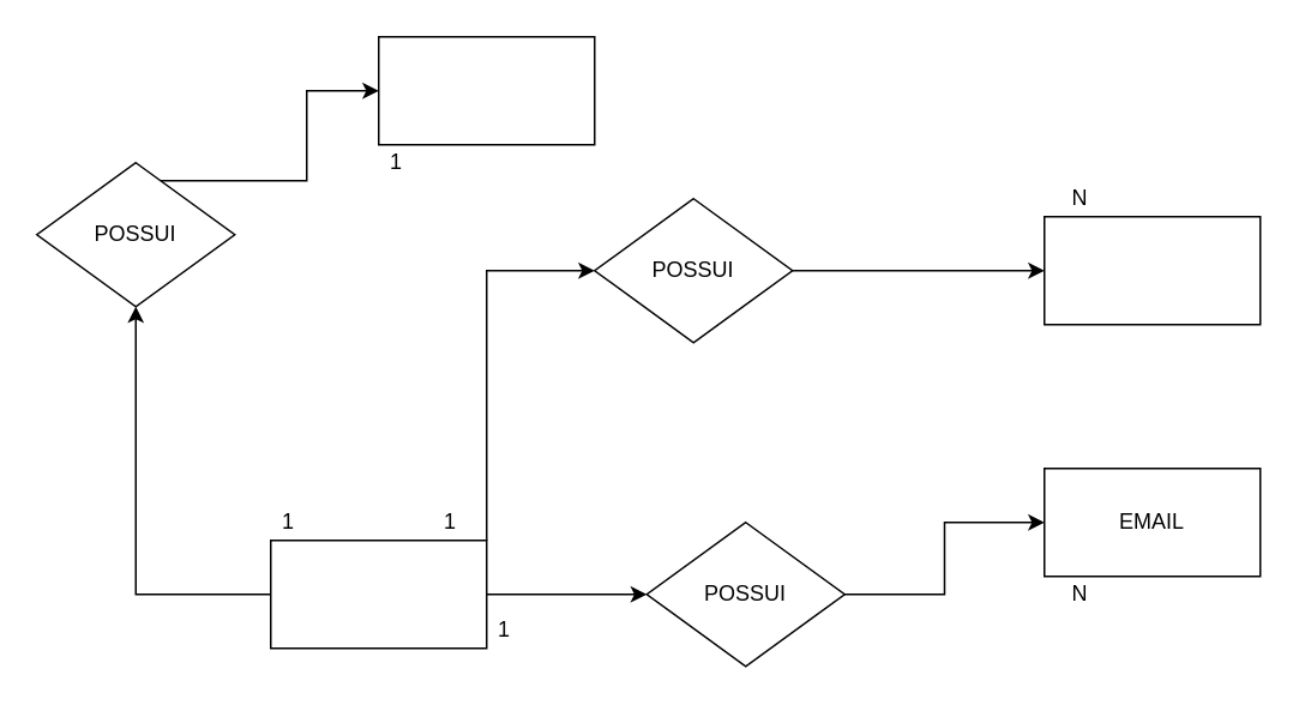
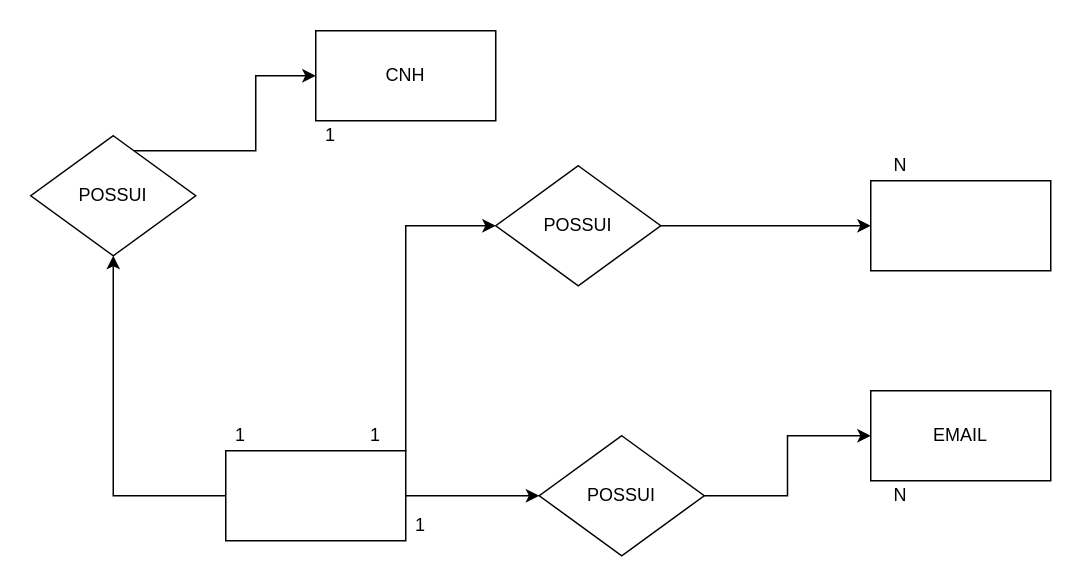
  <mxCell id="0" />
  <mxCell id="1" parent="0" />
  <mxCell id="2" style="edgeStyle=orthogonalEdgeStyle;rounded=0;orthogonalLoop=1;jettySize=auto;html=1;entryX=0;entryY=0.5;entryDx=0;entryDy=0;" parent="1" source="5" target="13" edge="1"><mxGeometry relative="1" as="geometry"><Array as="points"><mxPoint x="270" y="150" /></Array></mxGeometry></mxCell>
  <mxCell id="3" style="edgeStyle=orthogonalEdgeStyle;rounded=0;orthogonalLoop=1;jettySize=auto;html=1;" parent="1" source="5" target="9" edge="1"><mxGeometry relative="1" as="geometry" /></mxCell>
  <mxCell id="4" style="edgeStyle=orthogonalEdgeStyle;rounded=0;orthogonalLoop=1;jettySize=auto;html=1;entryX=0.5;entryY=1;entryDx=0;entryDy=0;" parent="1" source="5" target="20" edge="1"><mxGeometry relative="1" as="geometry"><mxPoint x="70" y="170" as="targetPoint" /></mxGeometry></mxCell>
  <mxCell id="5" value="" style="rounded=0;whiteSpace=wrap;html=1;" parent="1" vertex="1"><mxGeometry x="150" y="300" width="120" height="60" as="geometry" /></mxCell>
  <mxCell id="6" value="" style="rounded=0;whiteSpace=wrap;html=1;" parent="1" vertex="1"><mxGeometry x="580" y="260" width="120" height="60" as="geometry" /></mxCell>
  <mxCell id="7" value="&lt;font style=&quot;vertical-align: inherit&quot;&gt;&lt;font style=&quot;vertical-align: inherit&quot;&gt;EMAIL&lt;/font&gt;&lt;/font&gt;" style="text;html=1;strokeColor=none;fillColor=none;align=center;verticalAlign=middle;whiteSpace=wrap;rounded=0;" parent="1" vertex="1"><mxGeometry x="620" y="280" width="40" height="20" as="geometry" /></mxCell>
  <mxCell id="8" value="" style="rounded=0;whiteSpace=wrap;html=1;" parent="1" vertex="1"><mxGeometry x="580" y="120" width="120" height="60" as="geometry" /></mxCell>
  <mxCell id="9" value="" style="rhombus;whiteSpace=wrap;html=1;" parent="1" vertex="1"><mxGeometry x="359" y="290" width="110" height="80" as="geometry" /></mxCell>
  <mxCell id="10" style="edgeStyle=orthogonalEdgeStyle;rounded=0;orthogonalLoop=1;jettySize=auto;html=1;exitX=1;exitY=0.5;exitDx=0;exitDy=0;" parent="1" source="9" target="6" edge="1"><mxGeometry relative="1" as="geometry"><mxPoint x="480" y="330" as="sourcePoint" /></mxGeometry></mxCell>
  <mxCell id="11" value="&lt;font style=&quot;vertical-align: inherit&quot;&gt;&lt;font style=&quot;vertical-align: inherit&quot;&gt;POSSUI&lt;/font&gt;&lt;/font&gt;" style="text;html=1;strokeColor=none;fillColor=none;align=center;verticalAlign=middle;whiteSpace=wrap;rounded=0;" parent="1" vertex="1"><mxGeometry x="394" y="320" width="40" height="20" as="geometry" /></mxCell>
  <mxCell id="12" style="edgeStyle=orthogonalEdgeStyle;rounded=0;orthogonalLoop=1;jettySize=auto;html=1;entryX=0;entryY=0.5;entryDx=0;entryDy=0;" parent="1" source="13" target="8" edge="1"><mxGeometry relative="1" as="geometry" /></mxCell>
  <mxCell id="13" value="" style="rhombus;whiteSpace=wrap;html=1;" parent="1" vertex="1"><mxGeometry x="330" y="110" width="110" height="80" as="geometry" /></mxCell>
  <mxCell id="14" value="&lt;font style=&quot;vertical-align: inherit&quot;&gt;&lt;font style=&quot;vertical-align: inherit&quot;&gt;POSSUI&lt;/font&gt;&lt;/font&gt;" style="text;html=1;strokeColor=none;fillColor=none;align=center;verticalAlign=middle;whiteSpace=wrap;rounded=0;" parent="1" vertex="1"><mxGeometry x="365" y="140" width="40" height="20" as="geometry" /></mxCell>
  <mxCell id="15" value="&lt;font style=&quot;vertical-align: inherit&quot;&gt;&lt;font style=&quot;vertical-align: inherit&quot;&gt;1&lt;/font&gt;&lt;/font&gt;" style="text;html=1;strokeColor=none;fillColor=none;align=center;verticalAlign=middle;whiteSpace=wrap;rounded=0;" parent="1" vertex="1"><mxGeometry x="230" y="280" width="40" height="20" as="geometry" /></mxCell>
  <mxCell id="16" value="&lt;font style=&quot;vertical-align: inherit&quot;&gt;&lt;font style=&quot;vertical-align: inherit&quot;&gt;1&lt;/font&gt;&lt;/font&gt;" style="text;html=1;strokeColor=none;fillColor=none;align=center;verticalAlign=middle;whiteSpace=wrap;rounded=0;" parent="1" vertex="1"><mxGeometry x="260" y="340" width="40" height="20" as="geometry" /></mxCell>
  <mxCell id="17" value="&lt;font style=&quot;vertical-align: inherit&quot;&gt;&lt;font style=&quot;vertical-align: inherit&quot;&gt;N&lt;/font&gt;&lt;/font&gt;" style="text;html=1;strokeColor=none;fillColor=none;align=center;verticalAlign=middle;whiteSpace=wrap;rounded=0;" parent="1" vertex="1"><mxGeometry x="580" y="320" width="40" height="20" as="geometry" /></mxCell>
  <mxCell id="18" value="&lt;font style=&quot;vertical-align: inherit&quot;&gt;&lt;font style=&quot;vertical-align: inherit&quot;&gt;N&lt;/font&gt;&lt;/font&gt;" style="text;html=1;strokeColor=none;fillColor=none;align=center;verticalAlign=middle;whiteSpace=wrap;rounded=0;" parent="1" vertex="1"><mxGeometry x="580" y="100" width="40" height="20" as="geometry" /></mxCell>
  <mxCell id="19" style="edgeStyle=orthogonalEdgeStyle;rounded=0;orthogonalLoop=1;jettySize=auto;html=1;entryX=0;entryY=0.5;entryDx=0;entryDy=0;" parent="1" source="20" target="23" edge="1"><mxGeometry relative="1" as="geometry"><mxPoint x="180" y="50" as="targetPoint" /><Array as="points"><mxPoint x="170" y="100" /><mxPoint x="170" y="50" /></Array></mxGeometry></mxCell>
  <mxCell id="20" value="" style="rhombus;whiteSpace=wrap;html=1;" parent="1" vertex="1"><mxGeometry x="20" y="90" width="110" height="80" as="geometry" /></mxCell>
  <mxCell id="21" value="&lt;font style=&quot;vertical-align: inherit&quot;&gt;&lt;font style=&quot;vertical-align: inherit&quot;&gt;POSSUI&lt;/font&gt;&lt;/font&gt;" style="text;html=1;strokeColor=none;fillColor=none;align=center;verticalAlign=middle;whiteSpace=wrap;rounded=0;" parent="1" vertex="1"><mxGeometry x="55" y="120" width="40" height="20" as="geometry" /></mxCell>
  <mxCell id="22" value="&lt;font style=&quot;vertical-align: inherit&quot;&gt;&lt;font style=&quot;vertical-align: inherit&quot;&gt;1&lt;/font&gt;&lt;/font&gt;" style="text;html=1;strokeColor=none;fillColor=none;align=center;verticalAlign=middle;whiteSpace=wrap;rounded=0;" parent="1" vertex="1"><mxGeometry x="140" y="280" width="40" height="20" as="geometry" /></mxCell>
  <mxCell id="23" value="" style="rounded=0;whiteSpace=wrap;html=1;" parent="1" vertex="1"><mxGeometry x="210" y="20" width="120" height="60" as="geometry" /></mxCell>
+ <mxCell id="24" value="&lt;font style=&quot;vertical-align: inherit&quot;&gt;&lt;font style=&quot;vertical-align: inherit&quot;&gt;CNH&lt;/font&gt;&lt;/font&gt;" style="text;html=1;strokeColor=none;fillColor=none;align=center;verticalAlign=middle;whiteSpace=wrap;rounded=0;" parent="1" vertex="1"><mxGeometry x="250" y="40" width="40" height="20" as="geometry" /></mxCell>
  <mxCell id="25" value="&lt;font style=&quot;vertical-align: inherit&quot;&gt;&lt;font style=&quot;vertical-align: inherit&quot;&gt;1&lt;/font&gt;&lt;/font&gt;" style="text;html=1;strokeColor=none;fillColor=none;align=center;verticalAlign=middle;whiteSpace=wrap;rounded=0;" parent="1" vertex="1"><mxGeometry x="200" y="80" width="40" height="20" as="geometry" /></mxCell>
